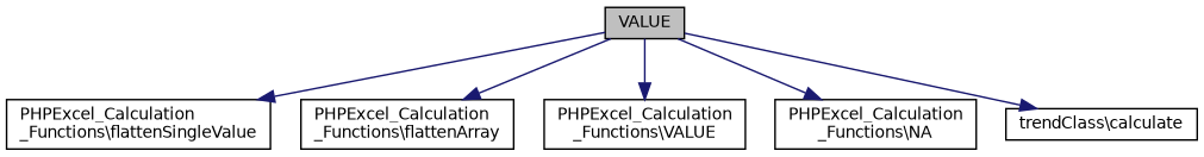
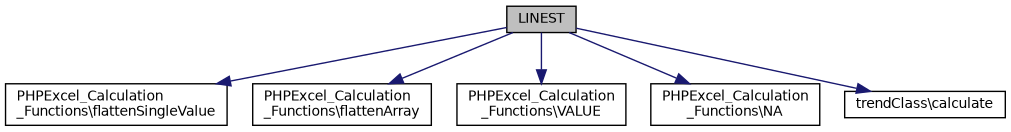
  digraph {
    rankdir=TB
    node [color=black fillcolor=white fontname=Helvetica fontsize=10 shape=record style=filled]
    edge [color=midnightblue fontname=Helvetica fontsize=10 labelfontname=Helvetica labelfontsize=10 style=solid]
-   n1 [fillcolor=grey75 fontcolor=black height=0.2 label=VALUE width=0.4]
+   n1 [fillcolor=grey75 fontcolor=black height=0.2 label=LINEST width=0.4]
    n2 [height=0.2 label="PHPExcel_Calculation\l_Functions\\flattenSingleValue" width=0.4]
    n3 [height=0.2 label="PHPExcel_Calculation\l_Functions\\flattenArray" width=0.4]
    n4 [height=0.2 label="PHPExcel_Calculation\l_Functions\\VALUE" width=0.4]
    Node187 [height=0.2 label="PHPExcel_Calculation\l_Functions\\NA" width=0.4]
    n6 [height=0.2 label="trendClass\\calculate" width=0.4]
    n1 -> n2
    n1 -> n3
    n1 -> n4
    n1 -> Node187
    n1 -> n6
  }
